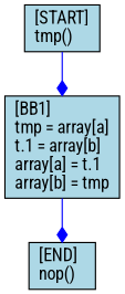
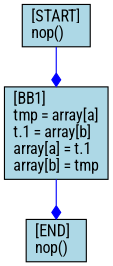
  digraph {
    fontname="Roboto Condensed"
    node [shape=box style=filled fillcolor=lightblue fontname="Roboto Condensed"]
    edge [color=blue arrowhead=diamond fontname="Roboto Condensed"]
    n1 [label="[END]\lnop()\l"]
-   n2 [label="[START]\ltmp()\l"]
+   n2 [label="[START]\lnop()\l"]
    n3 [label="[BB1]\ltmp = array[a]\lt.1 = array[b]\larray[a] = t.1\larray[b] = tmp\l"]
    n2 -> n3
    n3 -> n1
  }
